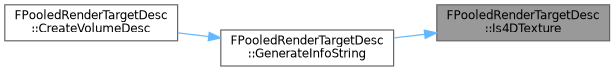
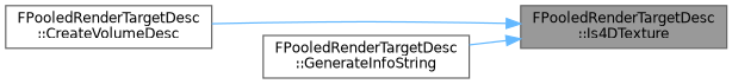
  digraph {
    rankdir=RL
    node [color=grey40 fillcolor=white fontname=Helvetica fontsize=10 shape=box style=filled]
    edge [color=steelblue1 dir=back fontname=Helvetica fontsize=10 labelfontname=Helvetica labelfontsize=10 style=solid]
    n1 [color=gray40 fillcolor=grey60 fontcolor=black height=0.2 label="FPooledRenderTargetDesc\l::Is4DTexture" width=0.4]
    n2 [height=0.2 label="FPooledRenderTargetDesc\l::CreateVolumeDesc" width=0.4]
    n3 [height=0.2 label="FPooledRenderTargetDesc\l::GenerateInfoString" width=0.4]
-   n3 -> n2
+   n1 -> n2
    n1 -> n3
  }
